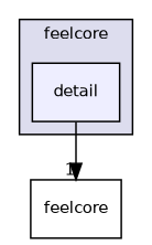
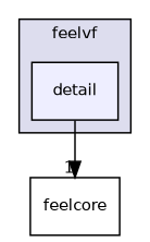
  digraph {
    compound=true
    node [fontname=Helvetica fontsize=10 shape=box]
    n1 [fillcolor="#eeeeff" label=detail pencolor=black style=filled]
    n2 [label=feelcore]
    subgraph cluster_1 {
      bgcolor="#ddddee"
      fontname=Helvetica
      fontsize=10
-     label=feelcore
+     label=feelvf
      pencolor=black
      n1
    }
    n1 -> n2 [headlabel=1 labeldistance=1.5 labelfontname=Helvetica labelfontsize=10]
  }
